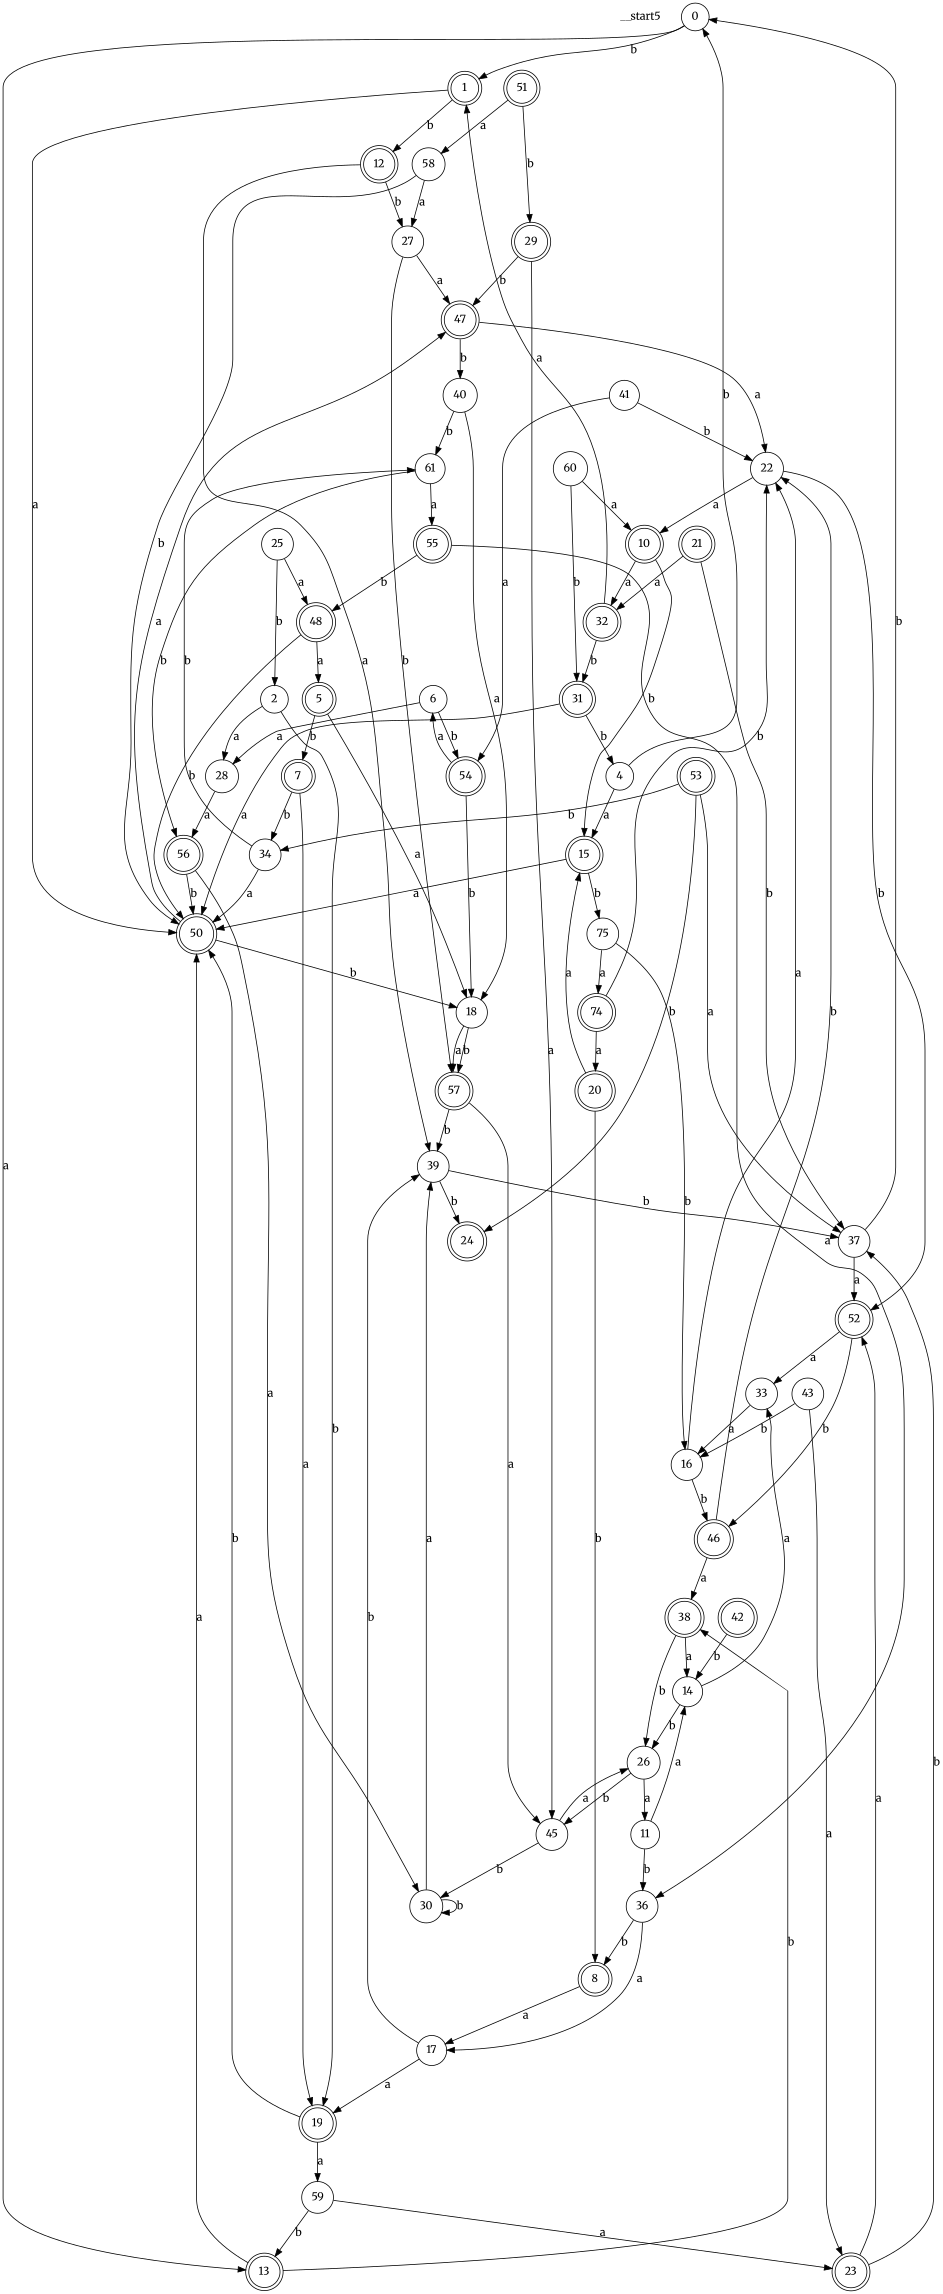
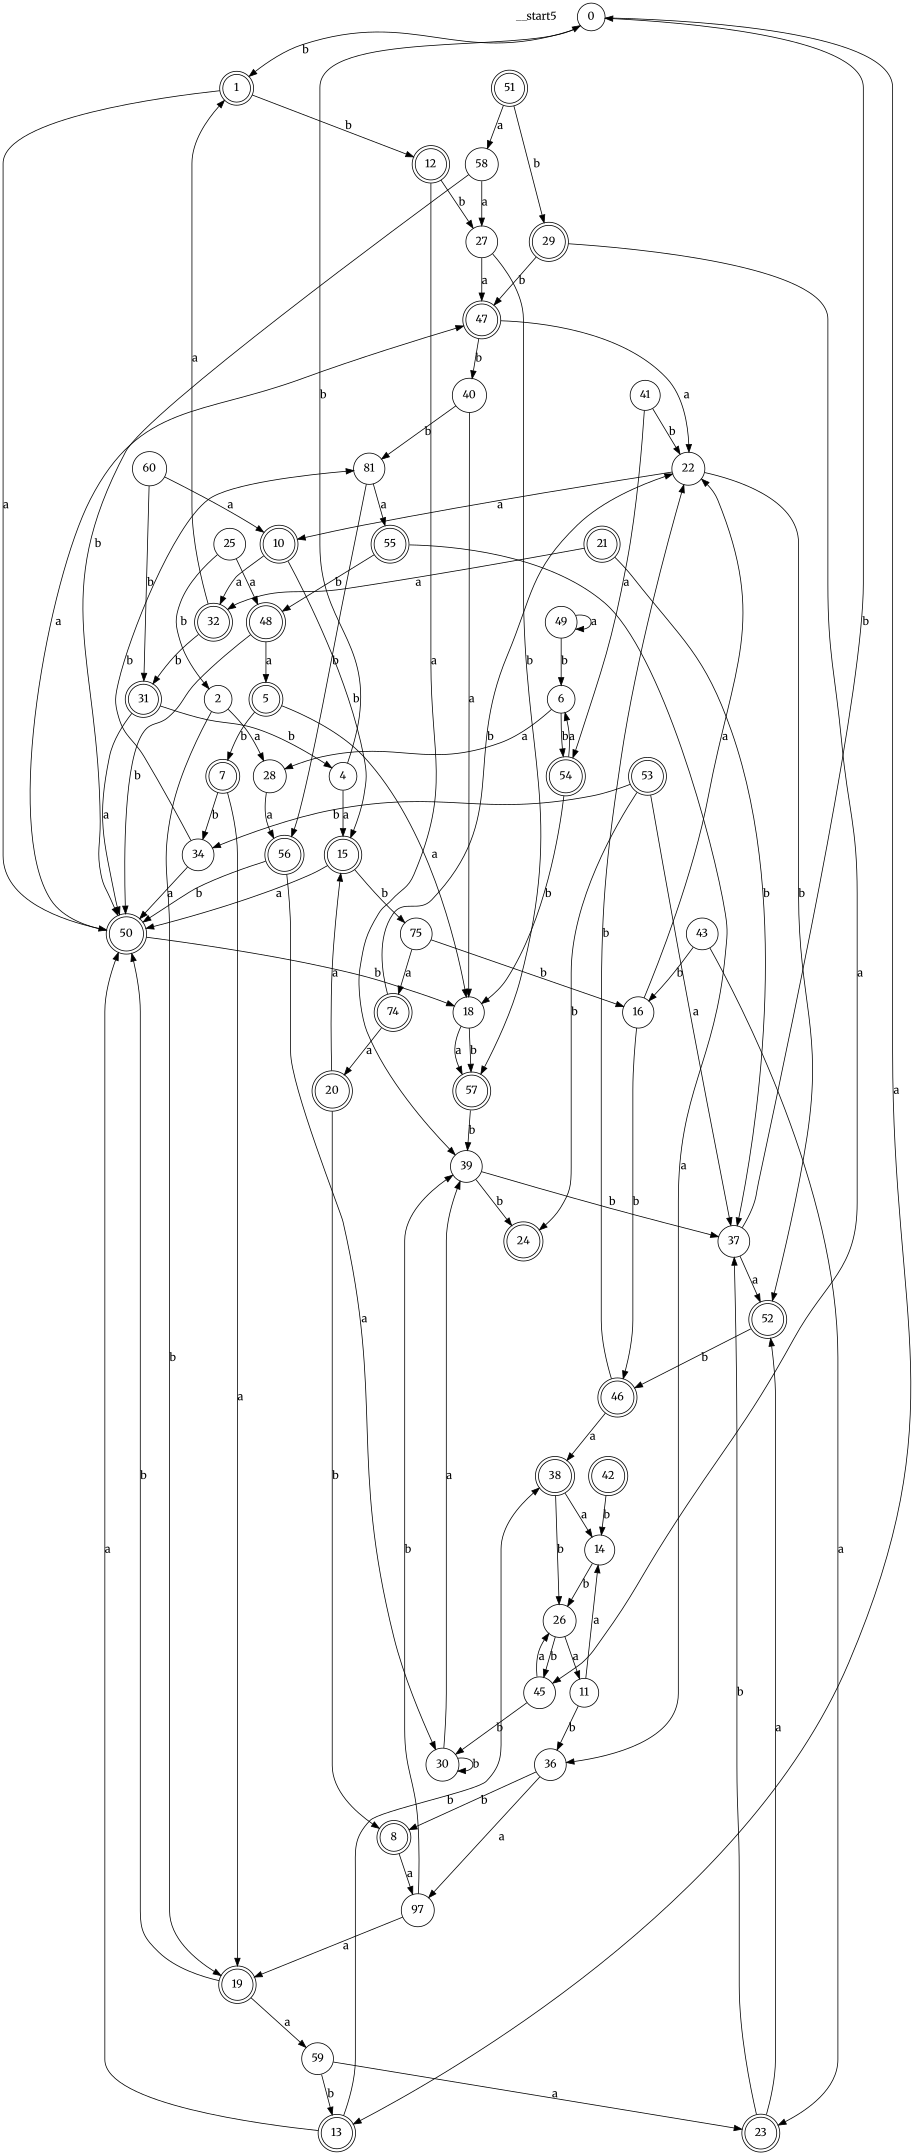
  digraph {
    fontname=Merriweather
    rankdir=TB
    node [fontname=Merriweather shape=circle color=black fillcolor=white style=filled]
    edge [fontname=Merriweather]
    n1 [label=__start5 shape=none color="" fillcolor="" style=""]
    n2 [label=0]
    n3 [label=1 shape=doublecircle style="rounded,filled"]
    n4 [label=13 shape=doublecircle style="rounded,filled"]
    n5 [label=12 shape=doublecircle style="rounded,filled"]
    n6 [label=50 shape=doublecircle style="rounded,filled"]
    n7 [label=38 shape=doublecircle style="rounded,filled"]
    n8 [label=27]
    n9 [label=39]
    n10 [label=18]
    n11 [label=47 shape=doublecircle style="rounded,filled"]
    n12 [label=2]
    n13 [label=19 shape=doublecircle style="rounded,filled"]
    n14 [label=28]
    n15 [label=59]
    n16 [label=56 shape=doublecircle style="rounded,filled"]
    n17 [label=14]
    n18 [label=26]
    n19 [label=60]
    n20 [label=10 shape=doublecircle style="rounded,filled"]
    n21 [label=31 shape=doublecircle style="rounded,filled"]
    n22 [label=4]
    n23 [label=15 shape=doublecircle style="rounded,filled"]
    n24 [label=75]
    n25 [label=5 shape=doublecircle style="rounded,filled"]
    n26 [label=7 shape=doublecircle style="rounded,filled"]
    n27 [label=34]
    n28 [label=57 shape=doublecircle style="rounded,filled"]
    n29 [label=6]
    n30 [label=54 shape=doublecircle style="rounded,filled"]
-   n31 [label=61]
+   n31 [label=81]
    n32 [label=8 shape=doublecircle style="rounded,filled"]
-   n33 [label=17]
+   n33 [label=97]
    n34 [label=23 shape=doublecircle style="rounded,filled"]
    n35 [label=55 shape=doublecircle style="rounded,filled"]
    n36 [label=32 shape=doublecircle style="rounded,filled"]
    n37 [label=11]
    n38 [label=36]
-   n39 [label=33]
    n40 [label=37]
    n41 [label=24 shape=doublecircle style="rounded,filled"]
    n42 [label=45]
    n43 [label=16]
    n44 [label=74 shape=doublecircle style="rounded,filled"]
    n45 [label=22]
    n46 [label=46 shape=doublecircle style="rounded,filled"]
    n47 [label=52 shape=doublecircle style="rounded,filled"]
    n48 [label=20 shape=doublecircle style="rounded,filled"]
    n49 [label=21 shape=doublecircle style="rounded,filled"]
    n50 [label=25]
    n51 [label=48 shape=doublecircle style="rounded,filled"]
    n52 [label=30]
    n53 [label=40]
    n54 [label=29 shape=doublecircle style="rounded,filled"]
    n55 [label=41]
    n56 [label=42 shape=doublecircle style="rounded,filled"]
    n57 [label=43]
+   n58 [label=49]
    n59 [label=51 shape=doublecircle style="rounded,filled"]
    n60 [label=58]
    n61 [label=53 shape=doublecircle style="rounded,filled"]
    n2 -> n3 [label=b]
    n2 -> n4 [label=a]
    n3 -> n5 [label=b]
    n3 -> n6 [label=a]
    n4 -> n6 [label=a]
    n4 -> n7 [label=b]
    n5 -> n8 [label=b]
    n5 -> n9 [label=a]
    n6 -> n10 [label=b]
    n6 -> n11 [label=a]
    n7 -> n17 [label=a]
    n7 -> n18 [label=b]
    n8 -> n11 [label=a]
    n8 -> n28 [label=b]
    n9 -> n40 [label=b]
    n9 -> n41 [label=b]
    n10 -> n28 [label=a]
    n10 -> n28 [label=b]
    n11 -> n45 [label=a]
    n11 -> n53 [label=b]
    n12 -> n13 [label=b]
    n12 -> n14 [label=a]
    n13 -> n6 [label=b]
    n13 -> n15 [label=a]
    n14 -> n16 [label=a]
    n15 -> n4 [label=b]
    n15 -> n34 [label=a]
    n16 -> n6 [label=b]
    n16 -> n52 [label=a]
    n17 -> n18 [label=b]
-   n17 -> n39 [label=a]
    n18 -> n37 [label=a]
    n18 -> n42 [label=b]
    n19 -> n20 [label=a]
    n19 -> n21 [label=b]
    n20 -> n23 [label=b]
    n20 -> n36 [label=a]
    n21 -> n6 [label=a]
    n21 -> n22 [label=b]
    n22 -> n2 [label=b]
    n22 -> n23 [label=a]
    n23 -> n6 [label=a]
    n23 -> n24 [label=b]
    n24 -> n43 [label=b]
    n24 -> n44 [label=a]
    n25 -> n10 [label=a]
    n25 -> n26 [label=b]
    n26 -> n13 [label=a]
    n26 -> n27 [label=b]
    n27 -> n6 [label=a]
    n27 -> n31 [label=b]
    n28 -> n9 [label=b]
-   n28 -> n42 [label=a]
    n29 -> n14 [label=a]
    n29 -> n30 [label=b]
    n30 -> n10 [label=b]
    n30 -> n29 [label=a]
    n31 -> n16 [label=b]
    n31 -> n35 [label=a]
    n32 -> n33 [label=a]
    n33 -> n9 [label=b]
    n33 -> n13 [label=a]
    n34 -> n40 [label=b]
    n34 -> n47 [label=a]
    n35 -> n38 [label=a]
    n35 -> n51 [label=b]
    n36 -> n3 [label=a]
    n36 -> n21 [label=b]
    n37 -> n17 [label=a]
    n37 -> n38 [label=b]
    n38 -> n32 [label=b]
    n38 -> n33 [label=a]
-   n39 -> n43 [label=a]
    n40 -> n2 [label=b]
    n40 -> n47 [label=a]
    n42 -> n18 [label=a]
    n42 -> n52 [label=b]
    n43 -> n45 [label=a]
    n43 -> n46 [label=b]
    n44 -> n45 [label=b]
    n44 -> n48 [label=a]
    n45 -> n20 [label=a]
    n45 -> n47 [label=b]
    n46 -> n7 [label=a]
    n46 -> n45 [label=b]
-   n47 -> n39 [label=a]
    n47 -> n46 [label=b]
    n48 -> n23 [label=a]
    n48 -> n32 [label=b]
    n49 -> n36 [label=a]
    n49 -> n40 [label=b]
    n50 -> n12 [label=b]
    n50 -> n51 [label=a]
    n51 -> n6 [label=b]
    n51 -> n25 [label=a]
    n52 -> n9 [label=a]
    n52 -> n52 [label=b]
    n53 -> n10 [label=a]
    n53 -> n31 [label=b]
    n54 -> n11 [label=b]
    n54 -> n42 [label=a]
    n55 -> n30 [label=a]
    n55 -> n45 [label=b]
    n56 -> n17 [label=b]
    n57 -> n34 [label=a]
    n57 -> n43 [label=b]
+   n58 -> n29 [label=b]
+   n58 -> n58 [label=a]
    n59 -> n54 [label=b]
    n59 -> n60 [label=a]
    n60 -> n6 [label=b]
    n60 -> n8 [label=a]
    n61 -> n27 [label=b]
    n61 -> n40 [label=a]
    n61 -> n41 [label=b]
  }
